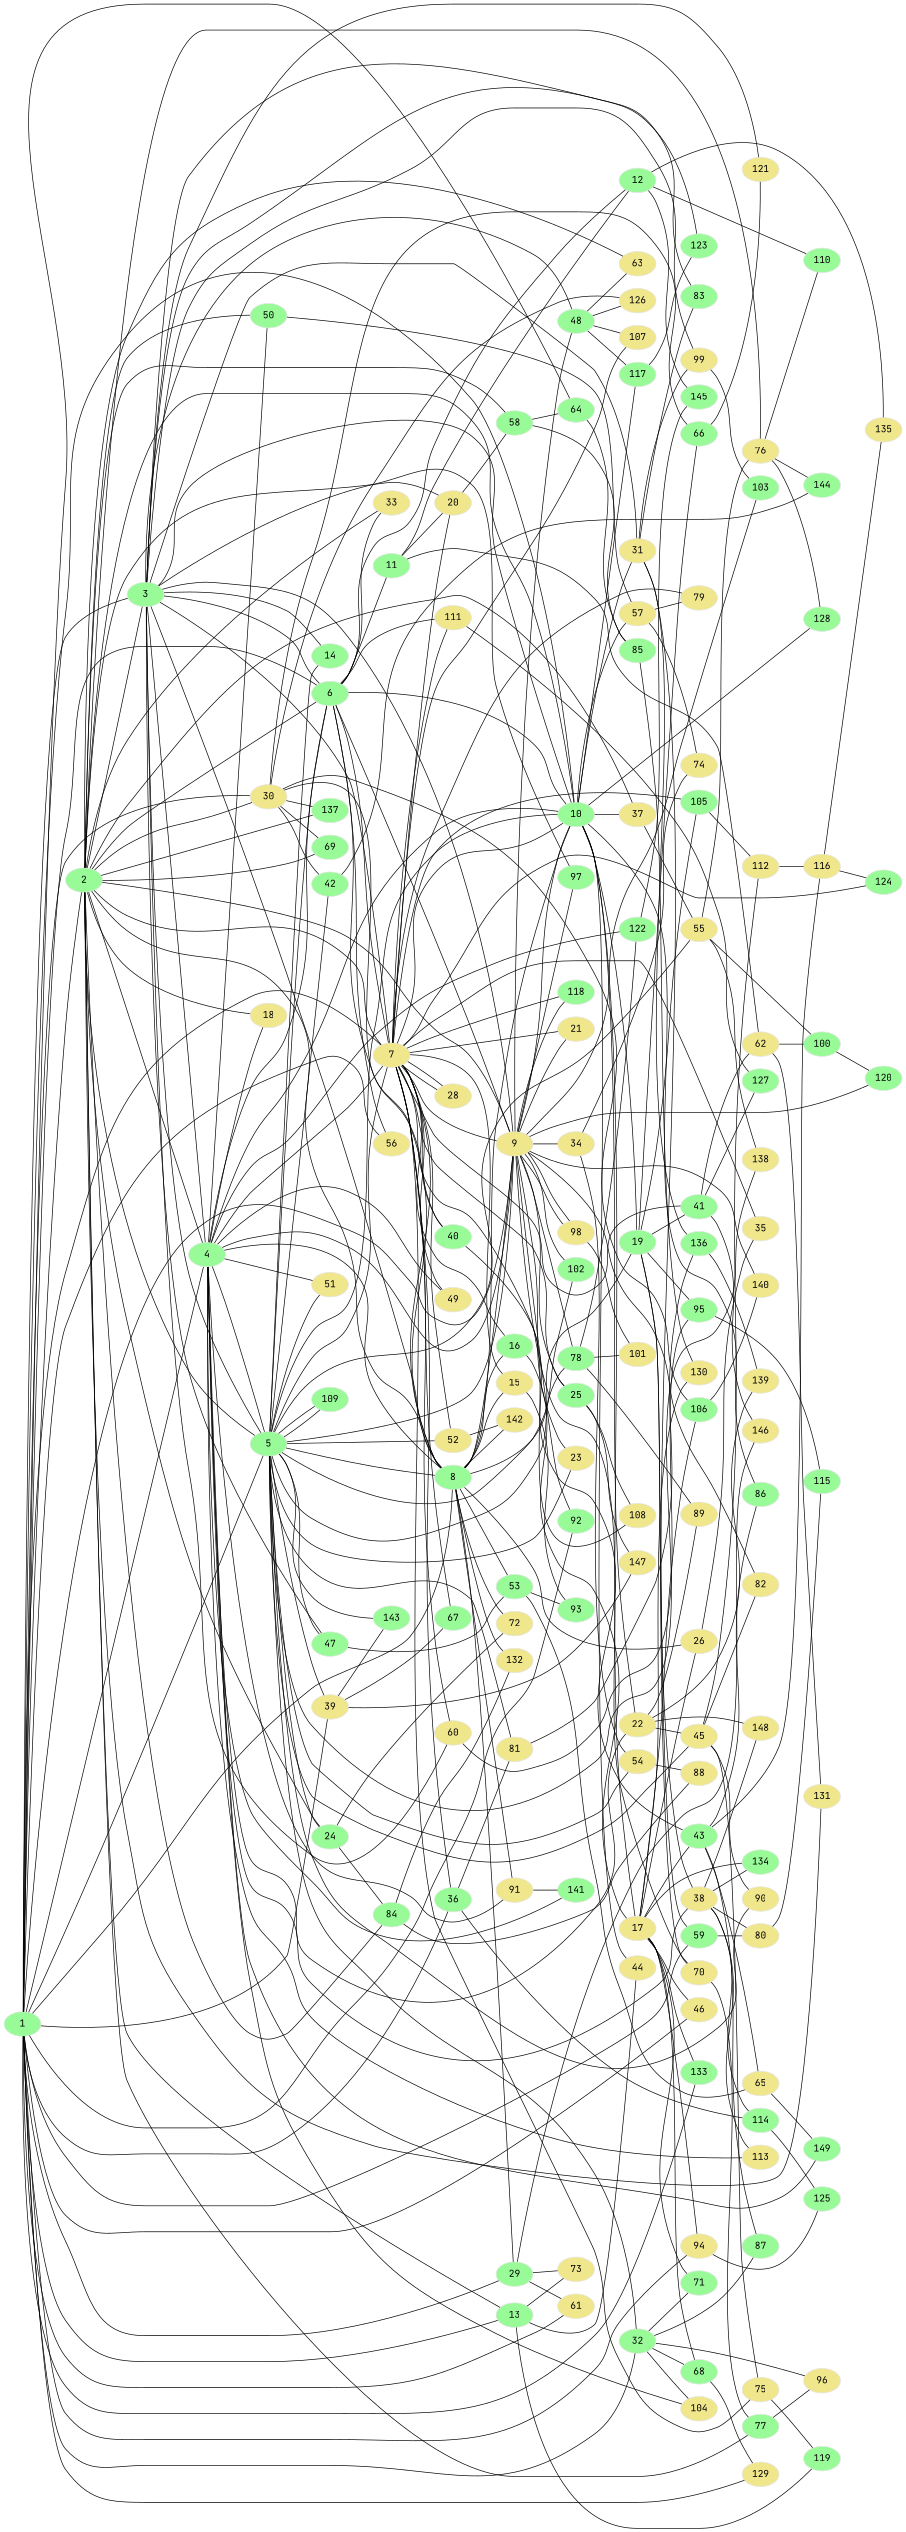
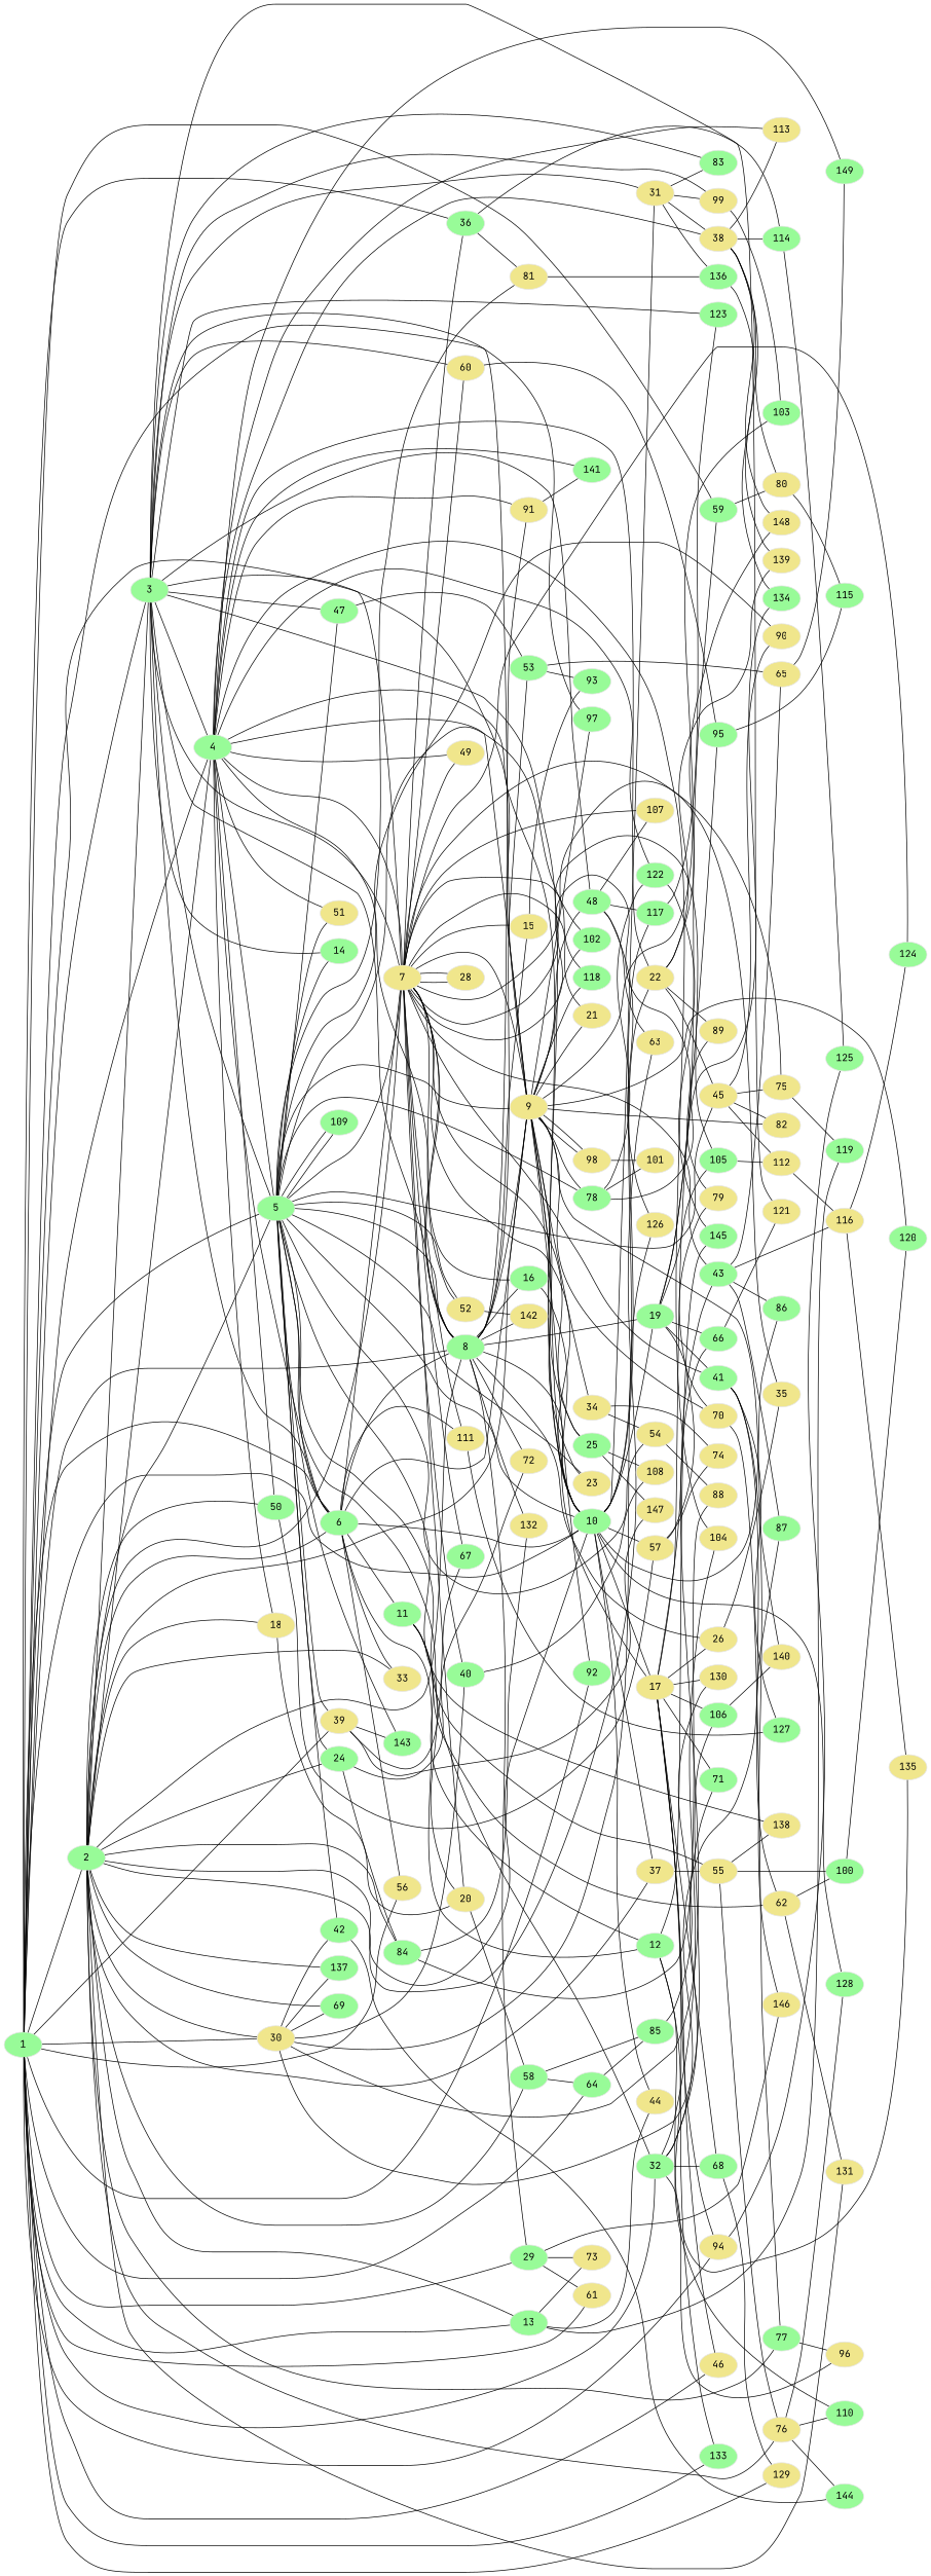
  graph {
    fontname="JetBrains Mono"
    rankdir=LR
    node [color=gray90 fillcolor=palegreen fontname="JetBrains Mono" style=filled]
    edge [fontname="JetBrains Mono"]
    1
    2
    3
    4
    5
    6
    7 [fillcolor=khaki]
    8
    9 [fillcolor=khaki]
    10
    13
    29
    30 [fillcolor=khaki]
    32
    36
    39 [fillcolor=khaki]
    46 [fillcolor=khaki]
    56 [fillcolor=khaki]
    59
    61 [fillcolor=khaki]
    64
    92
    94 [fillcolor=khaki]
    129 [fillcolor=khaki]
    133
    18 [fillcolor=khaki]
    20 [fillcolor=khaki]
    24
    33 [fillcolor=khaki]
    37 [fillcolor=khaki]
    50
    58
    63 [fillcolor=khaki]
    69
    76 [fillcolor=khaki]
    77
    84
    131 [fillcolor=khaki]
    137
    14
    31 [fillcolor=khaki]
    47
    48
    60 [fillcolor=khaki]
    83
    97
    99 [fillcolor=khaki]
    121 [fillcolor=khaki]
    123
    22 [fillcolor=khaki]
    38 [fillcolor=khaki]
    49 [fillcolor=khaki]
    51 [fillcolor=khaki]
    91 [fillcolor=khaki]
    104 [fillcolor=khaki]
    113 [fillcolor=khaki]
    122
    141
    149
    23 [fillcolor=khaki]
    42
    45 [fillcolor=khaki]
    52 [fillcolor=khaki]
    54 [fillcolor=khaki]
    55 [fillcolor=khaki]
    78
    81 [fillcolor=khaki]
    90 [fillcolor=khaki]
    102
    109
    138 [fillcolor=khaki]
    143
    11
    12
    111 [fillcolor=khaki]
    15 [fillcolor=khaki]
    16
    21 [fillcolor=khaki]
    25
    28 [fillcolor=khaki]
    35 [fillcolor=khaki]
    40
    41
    43
    67
    75 [fillcolor=khaki]
    79 [fillcolor=khaki]
    105
    107 [fillcolor=khaki]
    118
    124
    19
    26 [fillcolor=khaki]
    53
    72 [fillcolor=khaki]
    132 [fillcolor=khaki]
    142 [fillcolor=khaki]
    34 [fillcolor=khaki]
    70 [fillcolor=khaki]
    82 [fillcolor=khaki]
    98 [fillcolor=khaki]
    103
    120
    140 [fillcolor=khaki]
    17 [fillcolor=khaki]
    44 [fillcolor=khaki]
    57 [fillcolor=khaki]
    86
    117
    128
    73 [fillcolor=khaki]
    119
    146 [fillcolor=khaki]
    106
    66
    126 [fillcolor=khaki]
    68
    71
    87
    96 [fillcolor=khaki]
    114
    147 [fillcolor=khaki]
    80 [fillcolor=khaki]
    85
    125
    110
    144
    88 [fillcolor=khaki]
    136
    95
    89 [fillcolor=khaki]
    139 [fillcolor=khaki]
    148 [fillcolor=khaki]
    134
    145
    112 [fillcolor=khaki]
    100
    101 [fillcolor=khaki]
    62 [fillcolor=khaki]
    135 [fillcolor=khaki]
    127
    93
    108 [fillcolor=khaki]
    65 [fillcolor=khaki]
    116 [fillcolor=khaki]
    74 [fillcolor=khaki]
    130 [fillcolor=khaki]
    115
    1 -- 2
    1 -- 3
    1 -- 4
    1 -- 5
    1 -- 6
    1 -- 7
    1 -- 8
    1 -- 9
    1 -- 10
    1 -- 13
    1 -- 29
    1 -- 30
    1 -- 32
    1 -- 36
    1 -- 39
    1 -- 46
    1 -- 56
    1 -- 59
    1 -- 61
    1 -- 64
    1 -- 92
    1 -- 94
    1 -- 129
    1 -- 133
    2 -- 3
    2 -- 4
    2 -- 5
    2 -- 6
    2 -- 7
    2 -- 8
    2 -- 9
    2 -- 10
    2 -- 13
    2 -- 30
    2 -- 18
-   2 -- 20
+   18 -- 20
    2 -- 24
    2 -- 33
    2 -- 37
    2 -- 50
    2 -- 58
    2 -- 63
    2 -- 69
    2 -- 76
    2 -- 77
    2 -- 84
    2 -- 131
    2 -- 137
    3 -- 4
    3 -- 5
    3 -- 6
    3 -- 7
    3 -- 8
    3 -- 9
    3 -- 10
    3 -- 14
    3 -- 31
    3 -- 47
    3 -- 48
    3 -- 60
    3 -- 83
    3 -- 97
    3 -- 99
    3 -- 121
    3 -- 123
    4 -- 5
    4 -- 6
    4 -- 7
    4 -- 8
    4 -- 9
    4 -- 10
    4 -- 18
    4 -- 50
    4 -- 22
    4 -- 38
    4 -- 49
    4 -- 51
    4 -- 91
    4 -- 104
    4 -- 113
    4 -- 122
    4 -- 141
    4 -- 149
    5 -- 6
    5 -- 7
    5 -- 8
    5 -- 9
    5 -- 10
    5 -- 32
    5 -- 39
    5 -- 24
    5 -- 14
    5 -- 47
    5 -- 51
    5 -- 23
    5 -- 42
    5 -- 45
    5 -- 52
    5 -- 54
    5 -- 55
    5 -- 78
    5 -- 81
    5 -- 90
    5 -- 102
    5 -- 109
    5 -- 109
    5 -- 138
    5 -- 143
    6 -- 7
    6 -- 8
    6 -- 9
    6 -- 10
    6 -- 56
    6 -- 33
    6 -- 11
    6 -- 12
    6 -- 111
    7 -- 8
    7 -- 9
    7 -- 10
    7 -- 36
    7 -- 20
    7 -- 60
    7 -- 49
    7 -- 52
    7 -- 111
    7 -- 15
    7 -- 16
    7 -- 21
    7 -- 25
    7 -- 28
    7 -- 28
    7 -- 35
    7 -- 40
    7 -- 41
    7 -- 43
    7 -- 67
    7 -- 75
    7 -- 79
    7 -- 105
    7 -- 107
    7 -- 118
    7 -- 124
    8 -- 9
    8 -- 10
    8 -- 29
    8 -- 91
    8 -- 15
    8 -- 16
    8 -- 19
    8 -- 26
    8 -- 53
    8 -- 72
    8 -- 132
    8 -- 142
    9 -- 10
    9 -- 92
    9 -- 48
    9 -- 97
    9 -- 23
    9 -- 78
    9 -- 102
    9 -- 21
    9 -- 25
    9 -- 118
    9 -- 34
    9 -- 70
    9 -- 82
    9 -- 98
    9 -- 98
    9 -- 103
    9 -- 120
    9 -- 140
    10 -- 37
    10 -- 31
    10 -- 22
    10 -- 19
    10 -- 17
    10 -- 44
    10 -- 57
    10 -- 86
    10 -- 117
    10 -- 128
    13 -- 44
    13 -- 73
    13 -- 119
    29 -- 61
    29 -- 73
    29 -- 146
    30 -- 69
    30 -- 137
    30 -- 42
    30 -- 40
    30 -- 106
    30 -- 66
    30 -- 126
    32 -- 104
    32 -- 68
    32 -- 71
    32 -- 87
    32 -- 96
    36 -- 81
    36 -- 114
    39 -- 143
    39 -- 67
    39 -- 147
    59 -- 80
    64 -- 85
    94 -- 125
    20 -- 58
    24 -- 84
    24 -- 72
    37 -- 55
    50 -- 57
    58 -- 64
    58 -- 85
    76 -- 128
    76 -- 110
    76 -- 144
    77 -- 96
    84 -- 132
    84 -- 88
    31 -- 83
    31 -- 99
    31 -- 38
    31 -- 136
    47 -- 53
    48 -- 63
    48 -- 107
    48 -- 117
    48 -- 126
    60 -- 95
    99 -- 103
    22 -- 45
    22 -- 89
    22 -- 139
    22 -- 148
    38 -- 113
    38 -- 114
    38 -- 80
    38 -- 148
    38 -- 134
    91 -- 141
    122 -- 145
    42 -- 144
    45 -- 90
    45 -- 75
    45 -- 82
    45 -- 112
    52 -- 142
    54 -- 88
    55 -- 76
    55 -- 138
    55 -- 100
    78 -- 122
    78 -- 89
    78 -- 101
    81 -- 136
    11 -- 20
    11 -- 12
    11 -- 62
    12 -- 110
    12 -- 145
    12 -- 135
    111 -- 127
    15 -- 93
    16 -- 17
    25 -- 147
    25 -- 108
    40 -- 108
    41 -- 146
    41 -- 62
    41 -- 127
    43 -- 86
    43 -- 87
    43 -- 65
    43 -- 116
    75 -- 119
    105 -- 112
    19 -- 59
    19 -- 41
    19 -- 105
    19 -- 70
    19 -- 66
    19 -- 95
    26 -- 35
    53 -- 93
    53 -- 65
    34 -- 54
    34 -- 74
    70 -- 77
    98 -- 101
    17 -- 46
    17 -- 94
    17 -- 133
    17 -- 43
    17 -- 26
    17 -- 106
    17 -- 68
    17 -- 71
    17 -- 134
    17 -- 130
    57 -- 79
    57 -- 74
    117 -- 123
    106 -- 140
    66 -- 121
    68 -- 129
    114 -- 125
    80 -- 115
    85 -- 130
    136 -- 139
    95 -- 115
    112 -- 116
    100 -- 120
    62 -- 131
    62 -- 100
    65 -- 149
    116 -- 124
    116 -- 135
  }
